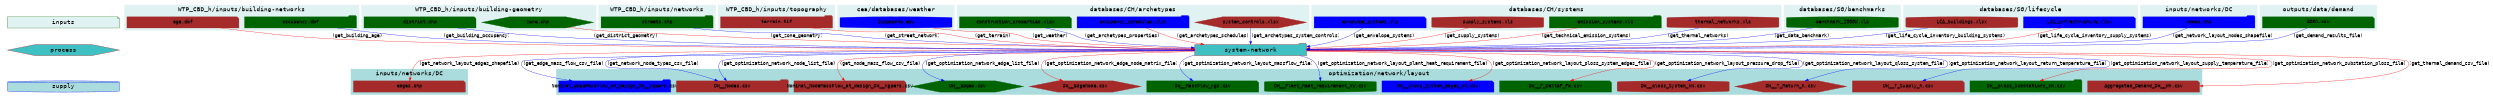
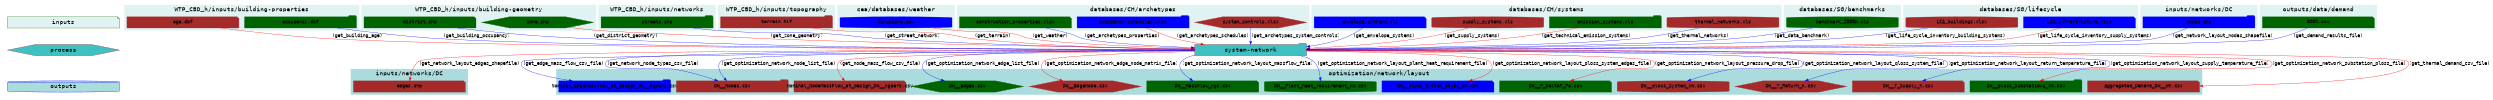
  digraph {
    fontname="DejaVu Sans Mono"
    newrank=true
    rankdir=TB
    node [color=brown fixedsize=true fontname="DejaVu Sans Mono" fontsize=15 shape=note style=filled]
    edge [fontname="DejaVu Sans Mono" fontsize=15 color=blue]
    process [fillcolor="#3FC0C2" fontsize=20 shape=hexagon width=5]
-   outputs [color=blue fillcolor="#aadcdd" fontsize=20 shape=cylinder width=5 label=supply]
+   outputs [color=blue fillcolor="#aadcdd" fontsize=20 shape=cylinder width=5]
    inputs [color=darkgreen fillcolor="#E1F2F2" fontsize=20 width=5]
    "age.dbf" [width=5]
    "occupancy.dbf" [color=darkgreen shape=folder width=5]
    "district.shp" [color=darkgreen width=5]
    "zone.shp" [color=darkgreen shape=hexagon width=5]
    "streets.shp" [color=darkgreen shape=folder width=5]
    "terrain.tif" [shape=folder width=5]
    "Singapore.epw" [color=blue shape=cylinder width=5]
    "construction_properties.xlsx" [color=darkgreen width=5]
    "occupancy_schedules.xlsx" [color=blue shape=folder width=5]
    "system_controls.xlsx" [shape=hexagon width=5]
    "envelope_systems.xls" [color=blue width=5]
    "supply_systems.xls" [shape=cylinder width=5]
    "emission_systems.xls" [color=darkgreen shape=folder width=5]
    "thermal_networks.xls" [shape=cylinder width=5]
    "benchmark_2000W.xls" [color=darkgreen shape=cylinder width=5]
    "LCA_buildings.xlsx" [shape=cylinder width=5]
    "LCA_infrastructure.xlsx" [color=blue width=5]
    "nodes.shp" [color=blue shape=folder width=5]
    "edges.shp" [width=5]
    "Nominal_EdgeMassFlow_at_design_DH__kgpers.csv" [color=blue shape=folder width=5]
    "DH__Nodes.csv" [shape=folder width=5]
    "Nominal_NodeMassFlow_at_design_DH__kgpers.csv" [width=5]
    "DH__Edges.csv" [color=darkgreen shape=hexagon width=5]
    "DH__EdgeNode.csv" [shape=hexagon width=5]
    "DH__MassFlow_kgs.csv" [color=darkgreen width=5]
    "DH__Plant_heat_requirement_kW.csv" [color=darkgreen shape=cylinder width=5]
    "DH__ploss_System_edges_kW.csv" [color=blue width=5]
    "DH__P_DeltaP_Pa.csv" [color=darkgreen width=5]
    "DH__qloss_System_kW.csv" [shape=cylinder width=5]
    "DH__T_Return_K.csv" [shape=hexagon width=5]
    "DH__T_Supply_K.csv" [width=5]
    "DH__ploss_Substations_kW.csv" [color=darkgreen shape=folder width=5]
    "Aggregated_Demand_DH__Wh.csv" [width=5]
    "B001.csv" [color=darkgreen width=5]
    n38 [fillcolor="#3FC0C2" fontsize=20 label="system-network" shape=folder width=5]
    subgraph cluster_1 {
      fontsize=25
      style=invis
      process
      outputs
      inputs
    }
    subgraph cluster_2 {
      color="#E1F2F2"
      fontsize=20
-     label="WTP_CBD_h/inputs/building-networks"
+     label="WTP_CBD_h/inputs/building-properties"
      rank=same
      style=filled
      "age.dbf"
      "occupancy.dbf"
    }
    subgraph cluster_3 {
      color="#E1F2F2"
      fontsize=20
      label="WTP_CBD_h/inputs/building-geometry"
      rank=same
      style=filled
      "district.shp"
      "zone.shp"
    }
    subgraph cluster_4 {
      color="#E1F2F2"
      fontsize=20
      label="WTP_CBD_h/inputs/networks"
      rank=same
      style=filled
      "streets.shp"
    }
    subgraph cluster_5 {
      color="#E1F2F2"
      fontsize=20
      label="WTP_CBD_h/inputs/topography"
      rank=same
      style=filled
      "terrain.tif"
    }
    subgraph cluster_6 {
      color="#E1F2F2"
      fontsize=20
      label="cea/databases/weather"
      rank=same
      style=filled
      "Singapore.epw"
    }
    subgraph cluster_7 {
      color="#E1F2F2"
      fontsize=20
      label="databases/CH/archetypes"
      rank=same
      style=filled
      "construction_properties.xlsx"
      "occupancy_schedules.xlsx"
      "system_controls.xlsx"
    }
    subgraph cluster_8 {
      color="#E1F2F2"
      fontsize=20
      label="databases/CH/systems"
      rank=same
      style=filled
      "envelope_systems.xls"
      "supply_systems.xls"
      "emission_systems.xls"
      "thermal_networks.xls"
    }
    subgraph cluster_9 {
      color="#E1F2F2"
      fontsize=20
      label="databases/SG/benchmarks"
      rank=same
      style=filled
      "benchmark_2000W.xls"
    }
    subgraph cluster_10 {
      color="#E1F2F2"
      fontsize=20
      label="databases/SG/lifecycle"
      rank=same
      style=filled
      "LCA_buildings.xlsx"
      "LCA_infrastructure.xlsx"
    }
    subgraph cluster_11 {
      color="#E1F2F2"
      fontsize=20
      label="inputs/networks/DC"
      rank=same
      style=filled
      "nodes.shp"
    }
    subgraph cluster_12 {
      color="#aadcdd"
      fontsize=20
      label="inputs/networks/DC"
      rank=same
      style=filled
      "edges.shp"
    }
    subgraph cluster_13 {
      color="#aadcdd"
      fontsize=20
      label="optimization/network/layout"
      rank=same
      style=filled
      "Nominal_EdgeMassFlow_at_design_DH__kgpers.csv"
      "DH__Nodes.csv"
      "Nominal_NodeMassFlow_at_design_DH__kgpers.csv"
      "DH__Edges.csv"
      "DH__EdgeNode.csv"
      "DH__MassFlow_kgs.csv"
      "DH__Plant_heat_requirement_kW.csv"
      "DH__ploss_System_edges_kW.csv"
      "DH__P_DeltaP_Pa.csv"
      "DH__qloss_System_kW.csv"
      "DH__T_Return_K.csv"
      "DH__T_Supply_K.csv"
      "DH__ploss_Substations_kW.csv"
      "Aggregated_Demand_DH__Wh.csv"
    }
    subgraph cluster_14 {
      color="#E1F2F2"
      fontsize=20
      label="outputs/data/demand"
      rank=same
      style=filled
      "B001.csv"
    }
    process -> outputs [style=invis color=""]
    inputs -> process [style=invis color=""]
    "age.dbf" -> n38 [color=red label="(get_building_age)"]
    "occupancy.dbf" -> n38 [label="(get_building_occupancy)"]
    "district.shp" -> n38 [label="(get_district_geometry)"]
    "zone.shp" -> n38 [color=red label="(get_zone_geometry)"]
    "streets.shp" -> n38 [label="(get_street_network)"]
    "terrain.tif" -> n38 [color=red label="(get_terrain)"]
    "Singapore.epw" -> n38 [color=red label="(get_weather)"]
    "construction_properties.xlsx" -> n38 [label="(get_archetypes_properties)"]
    "occupancy_schedules.xlsx" -> n38 [color=red label="(get_archetypes_schedules)"]
    "system_controls.xlsx" -> n38 [label="(get_archetypes_system_controls)"]
    "envelope_systems.xls" -> n38 [label="(get_envelope_systems)"]
    "supply_systems.xls" -> n38 [color=red label="(get_supply_systems)"]
    "emission_systems.xls" -> n38 [color=red label="(get_technical_emission_systems)"]
    "thermal_networks.xls" -> n38 [label="(get_thermal_networks)"]
    "benchmark_2000W.xls" -> n38 [label="(get_data_benchmark)"]
    "LCA_buildings.xlsx" -> n38 [label="(get_life_cycle_inventory_building_systems)"]
    "LCA_infrastructure.xlsx" -> n38 [color=red label="(get_life_cycle_inventory_supply_systems)"]
    "nodes.shp" -> n38 [label="(get_network_layout_nodes_shapefile)"]
    "B001.csv" -> n38 [label="(get_demand_results_file)"]
    n38 -> "edges.shp" [color=red label="(get_network_layout_edges_shapefile)"]
    n38 -> "Nominal_EdgeMassFlow_at_design_DH__kgpers.csv" [label="(get_edge_mass_flow_csv_file)"]
    n38 -> "DH__Nodes.csv" [label="(get_network_node_types_csv_file)"]
    n38 -> "DH__Nodes.csv" [label="(get_optimization_network_node_list_file)"]
    n38 -> "Nominal_NodeMassFlow_at_design_DH__kgpers.csv" [color=red label="(get_node_mass_flow_csv_file)"]
    n38 -> "DH__Edges.csv" [label="(get_optimization_network_edge_list_file)"]
    n38 -> "DH__EdgeNode.csv" [color=red label="(get_optimization_network_edge_node_matrix_file)"]
    n38 -> "DH__MassFlow_kgs.csv" [label="(get_optimization_network_layout_massflow_file)"]
    n38 -> "DH__Plant_heat_requirement_kW.csv" [label="(get_optimization_network_layout_plant_heat_requirement_file)"]
    n38 -> "DH__ploss_System_edges_kW.csv" [color=red label="(get_optimization_network_layout_ploss_system_edges_file)"]
    n38 -> "DH__P_DeltaP_Pa.csv" [color=red label="(get_optimization_network_layout_pressure_drop_file)"]
    n38 -> "DH__qloss_System_kW.csv" [label="(get_optimization_network_layout_qloss_system_file)"]
    n38 -> "DH__T_Return_K.csv" [label="(get_optimization_network_layout_return_temperature_file)"]
    n38 -> "DH__T_Supply_K.csv" [label="(get_optimization_network_layout_supply_temperature_file)"]
    n38 -> "DH__ploss_Substations_kW.csv" [color=red label="(get_optimization_network_substation_ploss_file)"]
    n38 -> "Aggregated_Demand_DH__Wh.csv" [color=red label="(get_thermal_demand_csv_file)"]
  }
